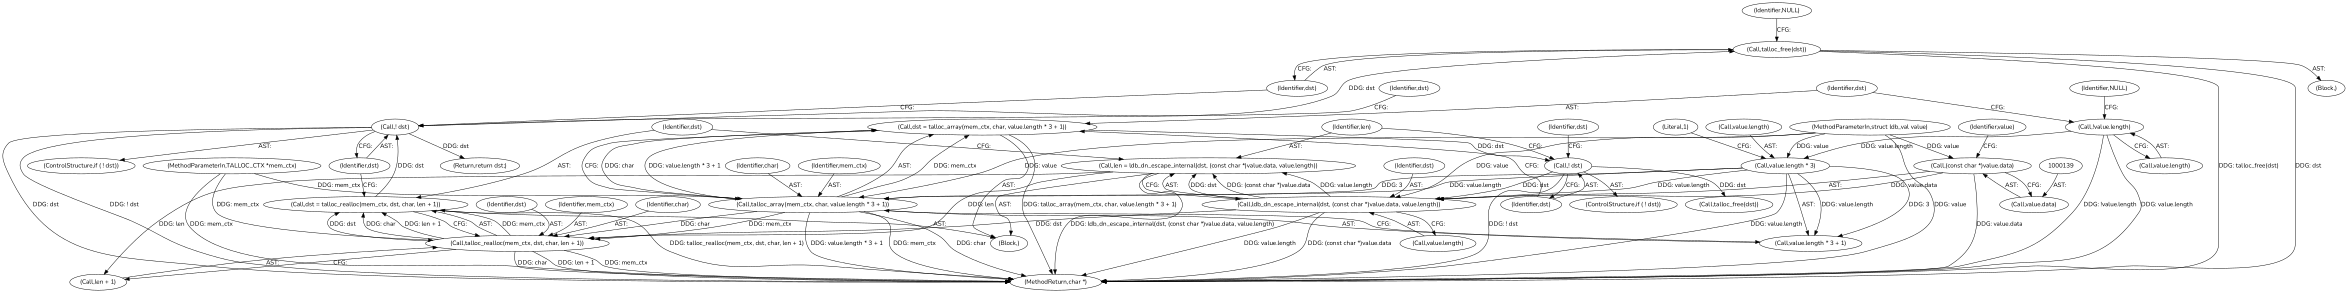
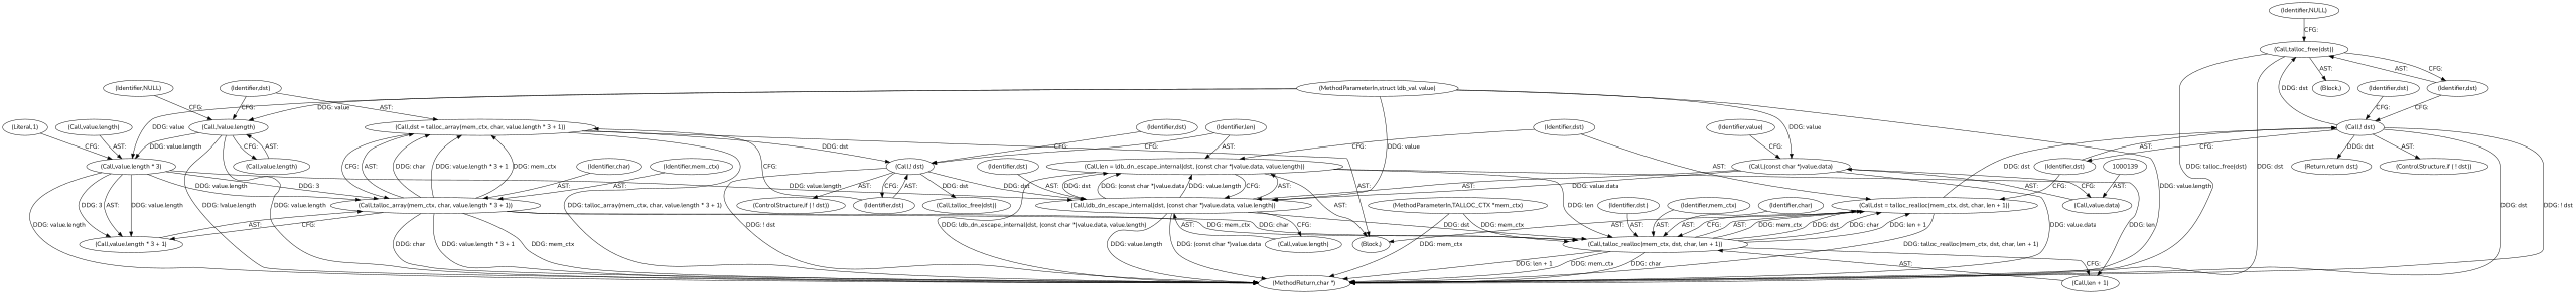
  digraph {
    fontname=Nunito
    node [fontname=Nunito]
    edge [fontname=Nunito]
    n1 [label="(Call,talloc_free(dst))"]
    n2 [label="(MethodReturn,char *)"]
    n3 [label="(Block,)"]
    n4 [label="(Identifier,dst)"]
    n5 [label="(Call,! dst)"]
    n6 [label="(Return,return dst;)"]
    n7 [label="(ControlStructure,if ( ! dst))"]
    n8 [label="(Identifier,dst)"]
    n9 [label="(Call,dst = talloc_realloc(mem_ctx, dst, char, len + 1))"]
    n10 [label="(Call,talloc_realloc(mem_ctx, dst, char, len + 1))"]
    n11 [label="(Block,)"]
    n12 [label="(Call,len + 1)"]
    n13 [label="(Call,talloc_array(mem_ctx, char, value.length * 3 + 1))"]
    n14 [label="(Call,dst = talloc_array(mem_ctx, char, value.length * 3 + 1))"]
    n15 [label="(Call,value.length * 3 + 1)"]
    n16 [label="(Call,! dst)"]
    n17 [label="(MethodParameterIn,TALLOC_CTX *mem_ctx)"]
    n18 [label="(Call,value.length * 3)"]
    n19 [label="(Call,ldb_dn_escape_internal(dst, (const char *)value.data, value.length))"]
    n20 [label="(Call,len = ldb_dn_escape_internal(dst, (const char *)value.data, value.length))"]
    n21 [label="(Call,value.length)"]
    n22 [label="(Call,!value.length)"]
    n23 [label="(Call,value.length)"]
    n24 [label="(MethodParameterIn,struct ldb_val value)"]
    n25 [label="(Call,(const char *)value.data)"]
    n26 [label="(Call,value.data)"]
    n27 [label="(Identifier,dst)"]
    n28 [label="(ControlStructure,if ( ! dst))"]
    n29 [label="(Call,talloc_free(dst))"]
    n30 [label="(Identifier,dst)"]
    n31 [label="(Identifier,dst)"]
    n32 [label="(Identifier,char)"]
    n33 [label="(Literal,1)"]
    n34 [label="(Identifier,dst)"]
    n35 [label="(Identifier,NULL)"]
    n36 [label="(Identifier,value)"]
    n37 [label="(Identifier,mem_ctx)"]
    n38 [label="(Call,value.length)"]
    n39 [label="(Identifier,len)"]
    n40 [label="(Identifier,mem_ctx)"]
    n41 [label="(Identifier,NULL)"]
    n42 [label="(Identifier,dst)"]
    n43 [label="(Identifier,dst)"]
    n44 [label="(Identifier,char)"]
    n45 [label="(Identifier,dst)"]
    1000139
    n1 -> n2 [label="DDG: talloc_free(dst)"]
    n1 -> n2 [label="DDG: dst"]
    n1 -> n3 [label="AST: "]
    n1 -> n4 [label="CFG: "]
    n4 -> n1 [label="AST: "]
    n4 -> n5 [label="CFG: "]
    n5 -> n1 [label="DDG: dst"]
    n5 -> n2 [label="DDG: dst"]
    n5 -> n2 [label="DDG: ! dst"]
    n5 -> n6 [label="DDG: dst"]
    n5 -> n7 [label="AST: "]
    n5 -> n8 [label="CFG: "]
    n8 -> n5 [label="AST: "]
    n8 -> n9 [label="CFG: "]
    n9 -> n2 [label="DDG: talloc_realloc(mem_ctx, dst, char, len + 1)"]
    n9 -> n5 [label="DDG: dst"]
    n9 -> n10 [label="CFG: "]
    n9 -> n11 [label="AST: "]
    n10 -> n2 [label="DDG: char"]
    n10 -> n2 [label="DDG: len + 1"]
    n10 -> n2 [label="DDG: mem_ctx"]
    n10 -> n9 [label="AST: "]
    n10 -> n9 [label="DDG: mem_ctx"]
    n10 -> n9 [label="DDG: dst"]
    n10 -> n9 [label="DDG: char"]
    n10 -> n9 [label="DDG: len + 1"]
    n10 -> n12 [label="CFG: "]
    n12 -> n10 [label="AST: "]
    n13 -> n2 [label="DDG: char"]
    n13 -> n2 [label="DDG: value.length * 3 + 1"]
    n13 -> n2 [label="DDG: mem_ctx"]
    n13 -> n10 [label="DDG: mem_ctx"]
    n13 -> n10 [label="DDG: char"]
    n13 -> n14 [label="AST: "]
    n13 -> n14 [label="DDG: mem_ctx"]
    n13 -> n14 [label="DDG: char"]
    n13 -> n14 [label="DDG: value.length * 3 + 1"]
    n13 -> n15 [label="CFG: "]
    n14 -> n2 [label="DDG: talloc_array(mem_ctx, char, value.length * 3 + 1)"]
    n14 -> n11 [label="AST: "]
    n14 -> n13 [label="CFG: "]
    n14 -> n16 [label="DDG: dst"]
    n15 -> n13 [label="AST: "]
    n16 -> n2 [label="DDG: ! dst"]
    n16 -> n19 [label="DDG: dst"]
    n16 -> n27 [label="CFG: "]
    n16 -> n28 [label="AST: "]
    n16 -> n29 [label="DDG: dst"]
    n17 -> n2 [label="DDG: mem_ctx"]
    n17 -> n10 [label="DDG: mem_ctx"]
-   n17 -> n13 [label="DDG: mem_ctx"]
    n18 -> n2 [label="DDG: value.length"]
    n18 -> n13 [label="DDG: value.length"]
    n18 -> n13 [label="DDG: 3"]
    n18 -> n15 [label="AST: "]
    n18 -> n15 [label="DDG: value.length"]
    n18 -> n15 [label="DDG: 3"]
    n18 -> n19 [label="DDG: value.length"]
    n19 -> n2 [label="DDG: value.length"]
    n19 -> n2 [label="DDG: (const char *)value.data"]
    n19 -> n10 [label="DDG: dst"]
    n19 -> n20 [label="AST: "]
    n19 -> n20 [label="DDG: dst"]
    n19 -> n20 [label="DDG: (const char *)value.data"]
    n19 -> n20 [label="DDG: value.length"]
    n19 -> n21 [label="CFG: "]
    n20 -> n2 [label="DDG: ldb_dn_escape_internal(dst, (const char *)value.data, value.length)"]
    n20 -> n10 [label="DDG: len"]
    n20 -> n11 [label="AST: "]
    n20 -> n12 [label="DDG: len"]
    n20 -> n19 [label="CFG: "]
    n21 -> n19 [label="AST: "]
    n22 -> n2 [label="DDG: !value.length"]
    n22 -> n2 [label="DDG: value.length"]
    n22 -> n18 [label="DDG: value.length"]
    n22 -> n23 [label="CFG: "]
    n23 -> n22 [label="AST: "]
-   n24 -> n2 [label="DDG: value"]
+   n24 -> n2 [label="DDG: value.length"]
    n24 -> n18 [label="DDG: value"]
    n24 -> n19 [label="DDG: value"]
-   n24 -> n13 [label="DDG: value"]
+   n24 -> n22 [label="DDG: value"]
    n24 -> n25 [label="DDG: value"]
    n25 -> n2 [label="DDG: value.data"]
    n25 -> n19 [label="AST: "]
    n25 -> n19 [label="DDG: value.data"]
    n25 -> n26 [label="CFG: "]
    n26 -> n25 [label="AST: "]
    n27 -> n14 [label="CFG: "]
    n27 -> n16 [label="AST: "]
    n30 -> n19 [label="AST: "]
    n31 -> n10 [label="AST: "]
    n32 -> n13 [label="AST: "]
    n33 -> n18 [label="CFG: "]
    n34 -> n14 [label="AST: "]
    n34 -> n22 [label="CFG: "]
    n35 -> n1 [label="CFG: "]
    n36 -> n25 [label="CFG: "]
    n37 -> n13 [label="AST: "]
    n38 -> n18 [label="AST: "]
    n39 -> n16 [label="CFG: "]
    n39 -> n20 [label="AST: "]
    n40 -> n10 [label="AST: "]
    n41 -> n22 [label="CFG: "]
    n42 -> n9 [label="AST: "]
    n42 -> n20 [label="CFG: "]
    n43 -> n16 [label="CFG: "]
    n44 -> n10 [label="AST: "]
    n45 -> n5 [label="CFG: "]
    1000139 -> n26 [label="AST: "]
  }
